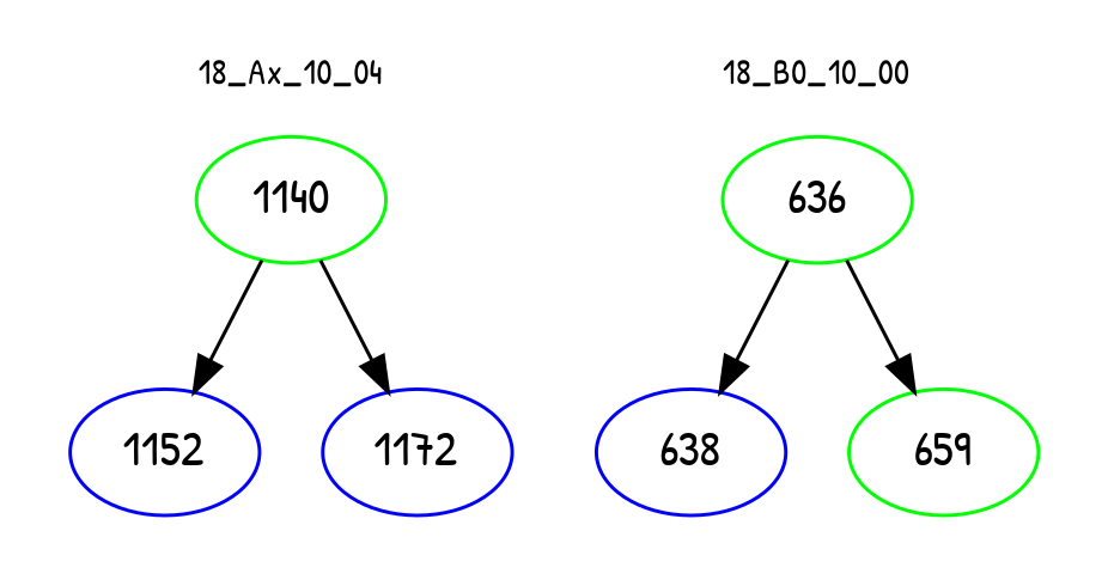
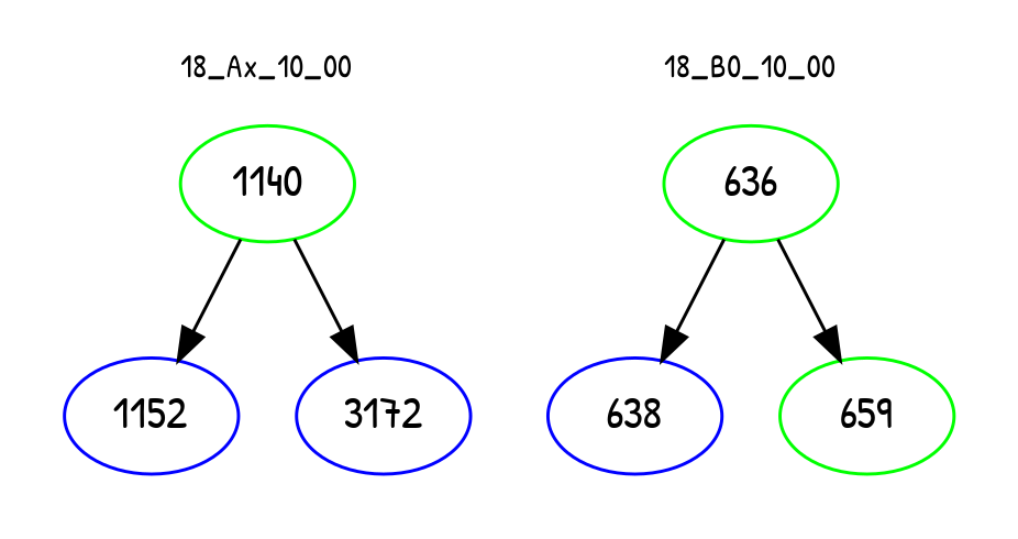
  digraph {
    fontname="Patrick Hand"
    node [color=green fontname="Patrick Hand"]
    edge [color=black fontname="Patrick Hand"]
    n1 [label=1140]
    n2 [color=blue label=1152]
-   n3 [color=blue label=1172]
+   n3 [color=blue label=3172]
    n4 [label=636]
    n5 [color=blue label=638]
    n6 [label=659]
    subgraph cluster_1 {
      color=white
      fontsize=10
-     label="18_Ax_10_04"
+     label="18_Ax_10_00"
      n1
      n2
      n3
    }
    subgraph cluster_2 {
      color=white
      fontsize=10
      label="18_B0_10_00"
      n4
      n5
      n6
    }
    n1 -> n2
    n1 -> n3
    n4 -> n5
    n4 -> n6
  }
